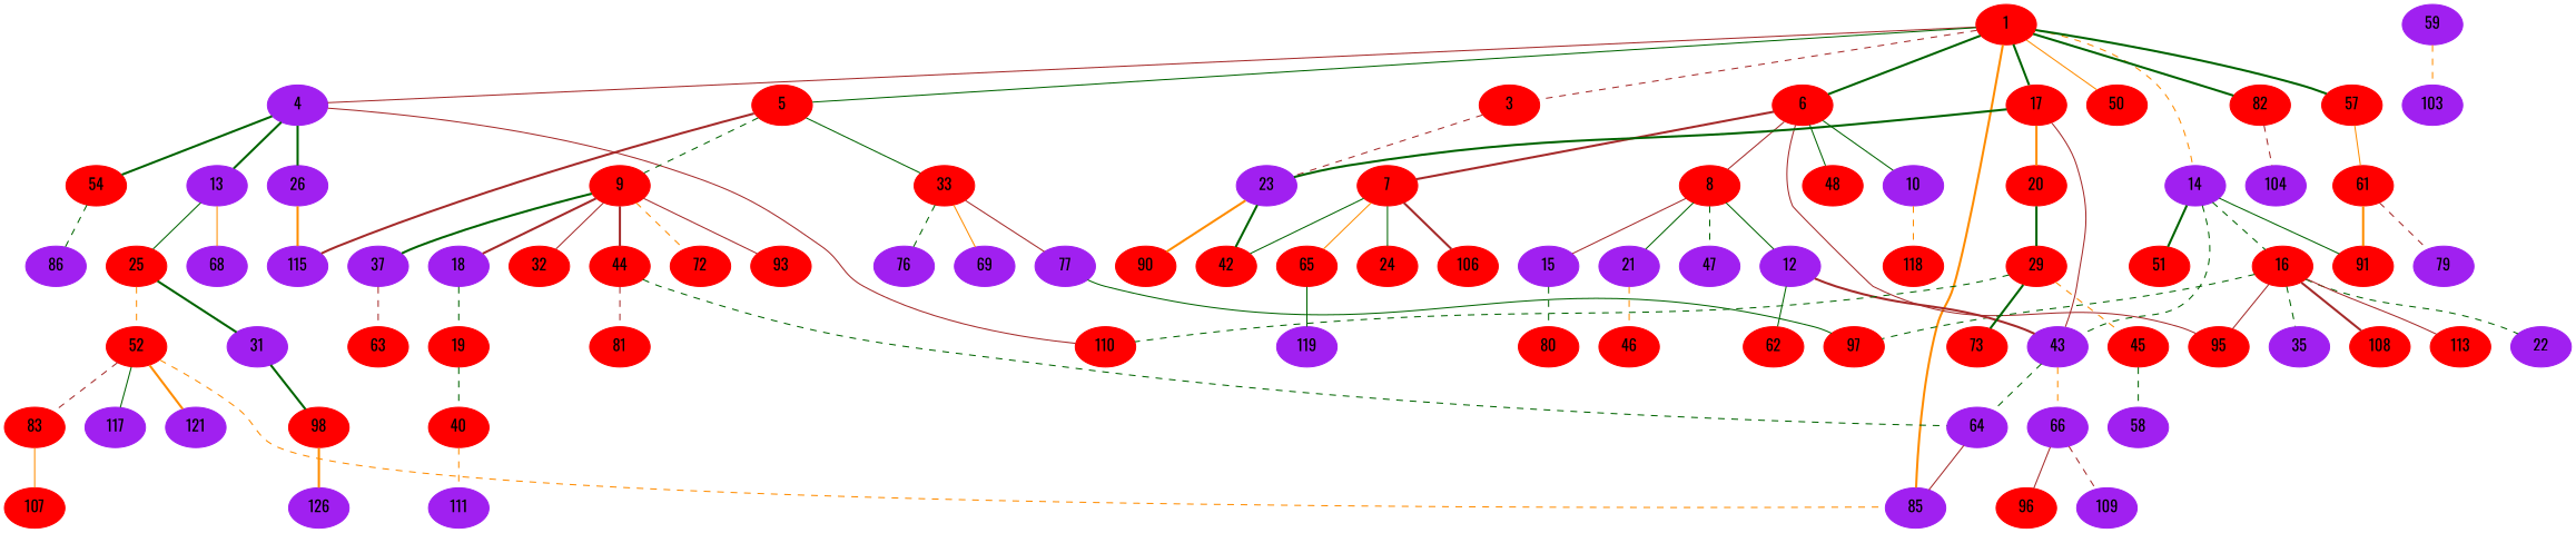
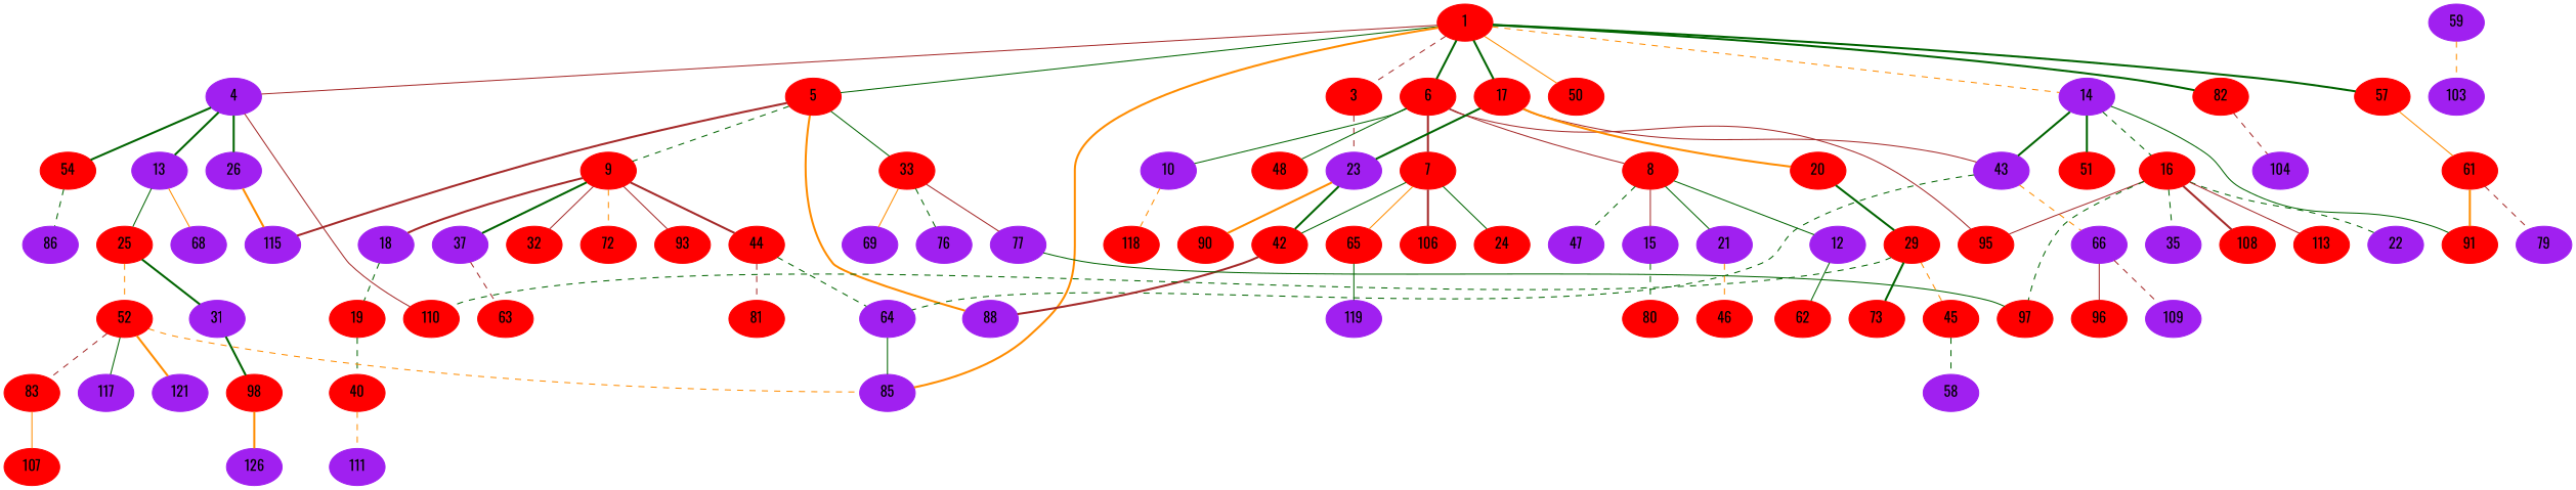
  graph {
    fontname=Oswald
    node [color=red fontname=Oswald style=filled]
    edge [color=darkgreen fontname=Oswald style=dashed]
    1 [super="+2"]
    3
    4 [color=purple super="+36"]
    5
    6 [super="+34"]
    14 [color=purple super="+41"]
    17
    50 [super="+102"]
    57 [super="+89"]
    82
    85 [color=purple]
    23 [color=purple super="+27"]
    n13 [color=purple label=13 super="+49"]
    26 [color=purple super="+94"]
    54
    110
    9 [super="+28"]
    33 [super="+100"]
+   88 [color=purple super="+120"]
    115 [color=purple]
    7 [super="+13"]
    8
    10 [color=purple]
    48
    95
    43 [color=purple super="+78"]
    16 [super="+30"]
    51
    91 [super="+99"]
    20 [super="+71"]
    61
    104 [color=purple]
    42
    90
    25 [super="+38"]
    68 [color=purple super="+105"]
    86 [color=purple]
    18 [color=purple]
    32
    37 [color=purple]
    44
    72
    93
    69 [color=purple]
    76 [color=purple]
    77 [color=purple super="+87"]
    24
    65 [super="+70"]
    106
    12 [color=purple super="+84"]
    15 [color=purple super="+101"]
    21 [color=purple super="+74"]
    47 [color=purple]
    118
    119 [color=purple]
    62
    80
    46
    19
    63
    64 [color=purple]
    81
    31 [color=purple]
    52 [super="+75"]
    66 [color=purple super="+92"]
    22 [color=purple super="+55"]
    35 [color=purple super="+56"]
    97
    108
    113 [super="+116"]
    59 [color=purple super="+67"]
    103 [color=purple]
    29 [super="+39"]
    40 [super="+60"]
    111 [color=purple]
    45 [super="+53"]
    73
    98 [super="+112"]
    83
    117 [color=purple]
    121 [color=purple]
    58 [color=purple]
    n83 [color=purple label=126]
    96
    109 [color=purple]
    107 [super="+114"]
    79 [color=purple]
    1 -- 3 [color=brown]
    1 -- 4 [color=brown style=solid]
    1 -- 5 [style=solid]
    1 -- 6 [style=bold]
    1 -- 14 [color=darkorange]
    1 -- 17 [style=bold]
    1 -- 50 [color=darkorange style=solid]
    1 -- 57 [style=bold]
    1 -- 82 [style=bold]
    1 -- 85 [color=darkorange style=bold]
    3 -- 23 [color=brown]
    4 -- n13 [style=bold]
    4 -- 26 [style=bold]
    4 -- 54 [style=bold]
    4 -- 110 [color=brown style=solid]
    5 -- 9
    5 -- 33 [style=solid]
+   5 -- 88 [color=darkorange style=bold]
    5 -- 115 [color=brown style=bold]
    6 -- 7 [color=brown style=bold]
    6 -- 8 [color=brown style=solid]
    6 -- 10 [style=solid]
    6 -- 48 [style=solid]
    6 -- 95 [color=brown style=solid]
-   14 -- 43
+   14 -- 43 [style=bold]
    14 -- 16
    14 -- 51 [style=bold]
    14 -- 91 [style=solid]
    17 -- 23 [style=bold]
    17 -- 43 [color=brown style=solid]
    17 -- 20 [color=darkorange style=bold]
    57 -- 61 [color=darkorange style=solid]
    82 -- 104 [color=brown]
    23 -- 42 [style=bold]
    23 -- 90 [color=darkorange style=bold]
    n13 -- 25 [style=solid]
    n13 -- 68 [color=darkorange style=solid]
    26 -- 115 [color=darkorange style=bold]
    54 -- 86
    9 -- 18 [color=brown style=bold]
    9 -- 32 [color=brown style=solid]
    9 -- 37 [style=bold]
    9 -- 44 [color=brown style=bold]
    9 -- 72 [color=darkorange]
    9 -- 93 [color=brown style=solid]
    33 -- 69 [color=darkorange style=solid]
    33 -- 76
    33 -- 77 [color=brown style=solid]
    7 -- 42 [style=solid]
    7 -- 24 [style=solid]
    7 -- 65 [color=darkorange style=solid]
    7 -- 106 [color=brown style=bold]
    8 -- 12 [style=solid]
    8 -- 15 [color=brown style=solid]
    8 -- 21 [style=solid]
    8 -- 47
    10 -- 118 [color=darkorange]
    43 -- 64
    43 -- 66 [color=darkorange]
    16 -- 95 [color=brown style=solid]
    16 -- 22
    16 -- 35
    16 -- 97
    16 -- 108 [color=brown style=bold]
    16 -- 113 [color=brown style=solid]
    20 -- 29 [style=bold]
    61 -- 91 [color=darkorange style=bold]
    61 -- 79 [color=brown]
+   42 -- 88 [color=brown style=bold]
    25 -- 31 [style=bold]
    25 -- 52 [color=darkorange]
    18 -- 19
    37 -- 63 [color=brown]
    44 -- 64
    44 -- 81 [color=brown]
    77 -- 97 [style=solid]
    65 -- 119 [style=solid]
-   12 -- 43 [color=brown style=bold]
    12 -- 62 [style=solid]
    15 -- 80
    21 -- 46 [color=darkorange]
    19 -- 40
-   64 -- 85 [color=brown style=solid]
+   64 -- 85 [style=solid]
    31 -- 98 [style=bold]
    52 -- 85 [color=darkorange]
    52 -- 83 [color=brown]
    52 -- 117 [style=solid]
    52 -- 121 [color=darkorange style=bold]
    66 -- 96 [color=brown style=solid]
    66 -- 109 [color=brown]
    59 -- 103 [color=darkorange]
    29 -- 110
    29 -- 45 [color=darkorange]
    29 -- 73 [style=bold]
    40 -- 111 [color=darkorange]
    45 -- 58
    98 -- n83 [color=darkorange style=bold]
    83 -- 107 [color=darkorange style=solid]
  }
